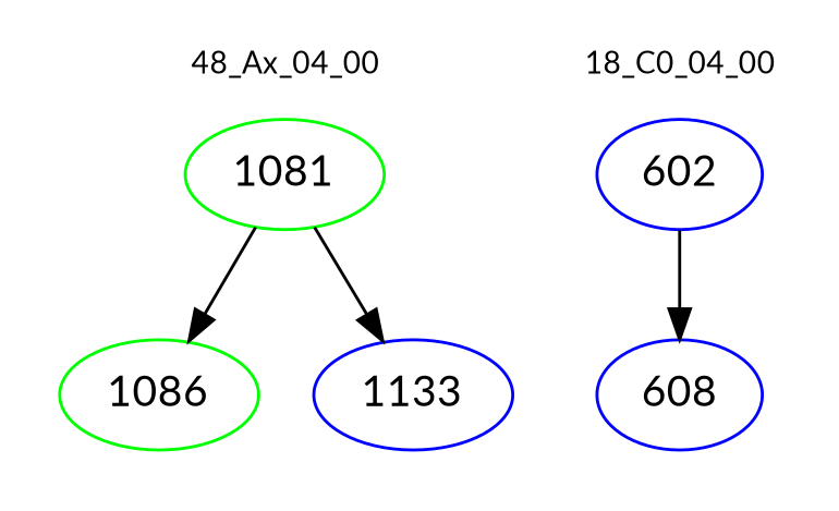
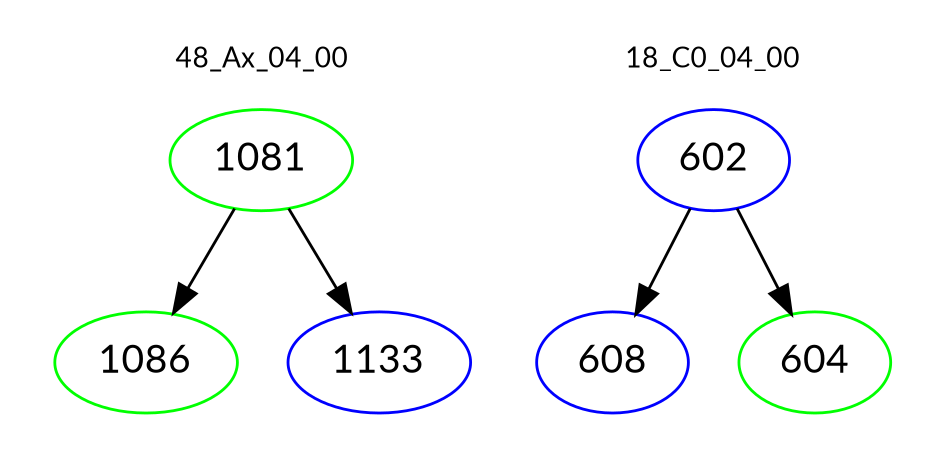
  digraph {
    fontname=Lato
    node [color=green fontname=Lato]
    edge [color=black fontname=Lato]
    n1 [label=1081]
    n2 [label=1086]
    n3 [color=blue label=1133]
    n4 [color=blue label=602]
    n5 [color=blue label=608]
+   n6 [label=604]
    subgraph cluster_1 {
      color=white
      fontsize=10
      label="48_Ax_04_00"
      n1
      n2
      n3
    }
    subgraph cluster_2 {
      color=white
      fontsize=10
      label="18_C0_04_00"
      n4
      n5
+     n6
    }
    n1 -> n2
    n1 -> n3
    n4 -> n5
+   n4 -> n6
  }
